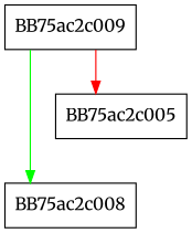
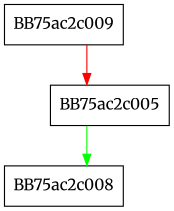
  digraph {
    fontname=Merriweather
    splines=ortho
    node [fontname=Merriweather shape=box]
    edge [fontname=Merriweather]
    n1 [label=BB75ac2c009]
    BB75ac2c008
    BB75ac2c005
-   n1 -> BB75ac2c008 [color=green]
+   BB75ac2c005 -> BB75ac2c008 [color=green]
    n1 -> BB75ac2c005 [color=red]
  }
